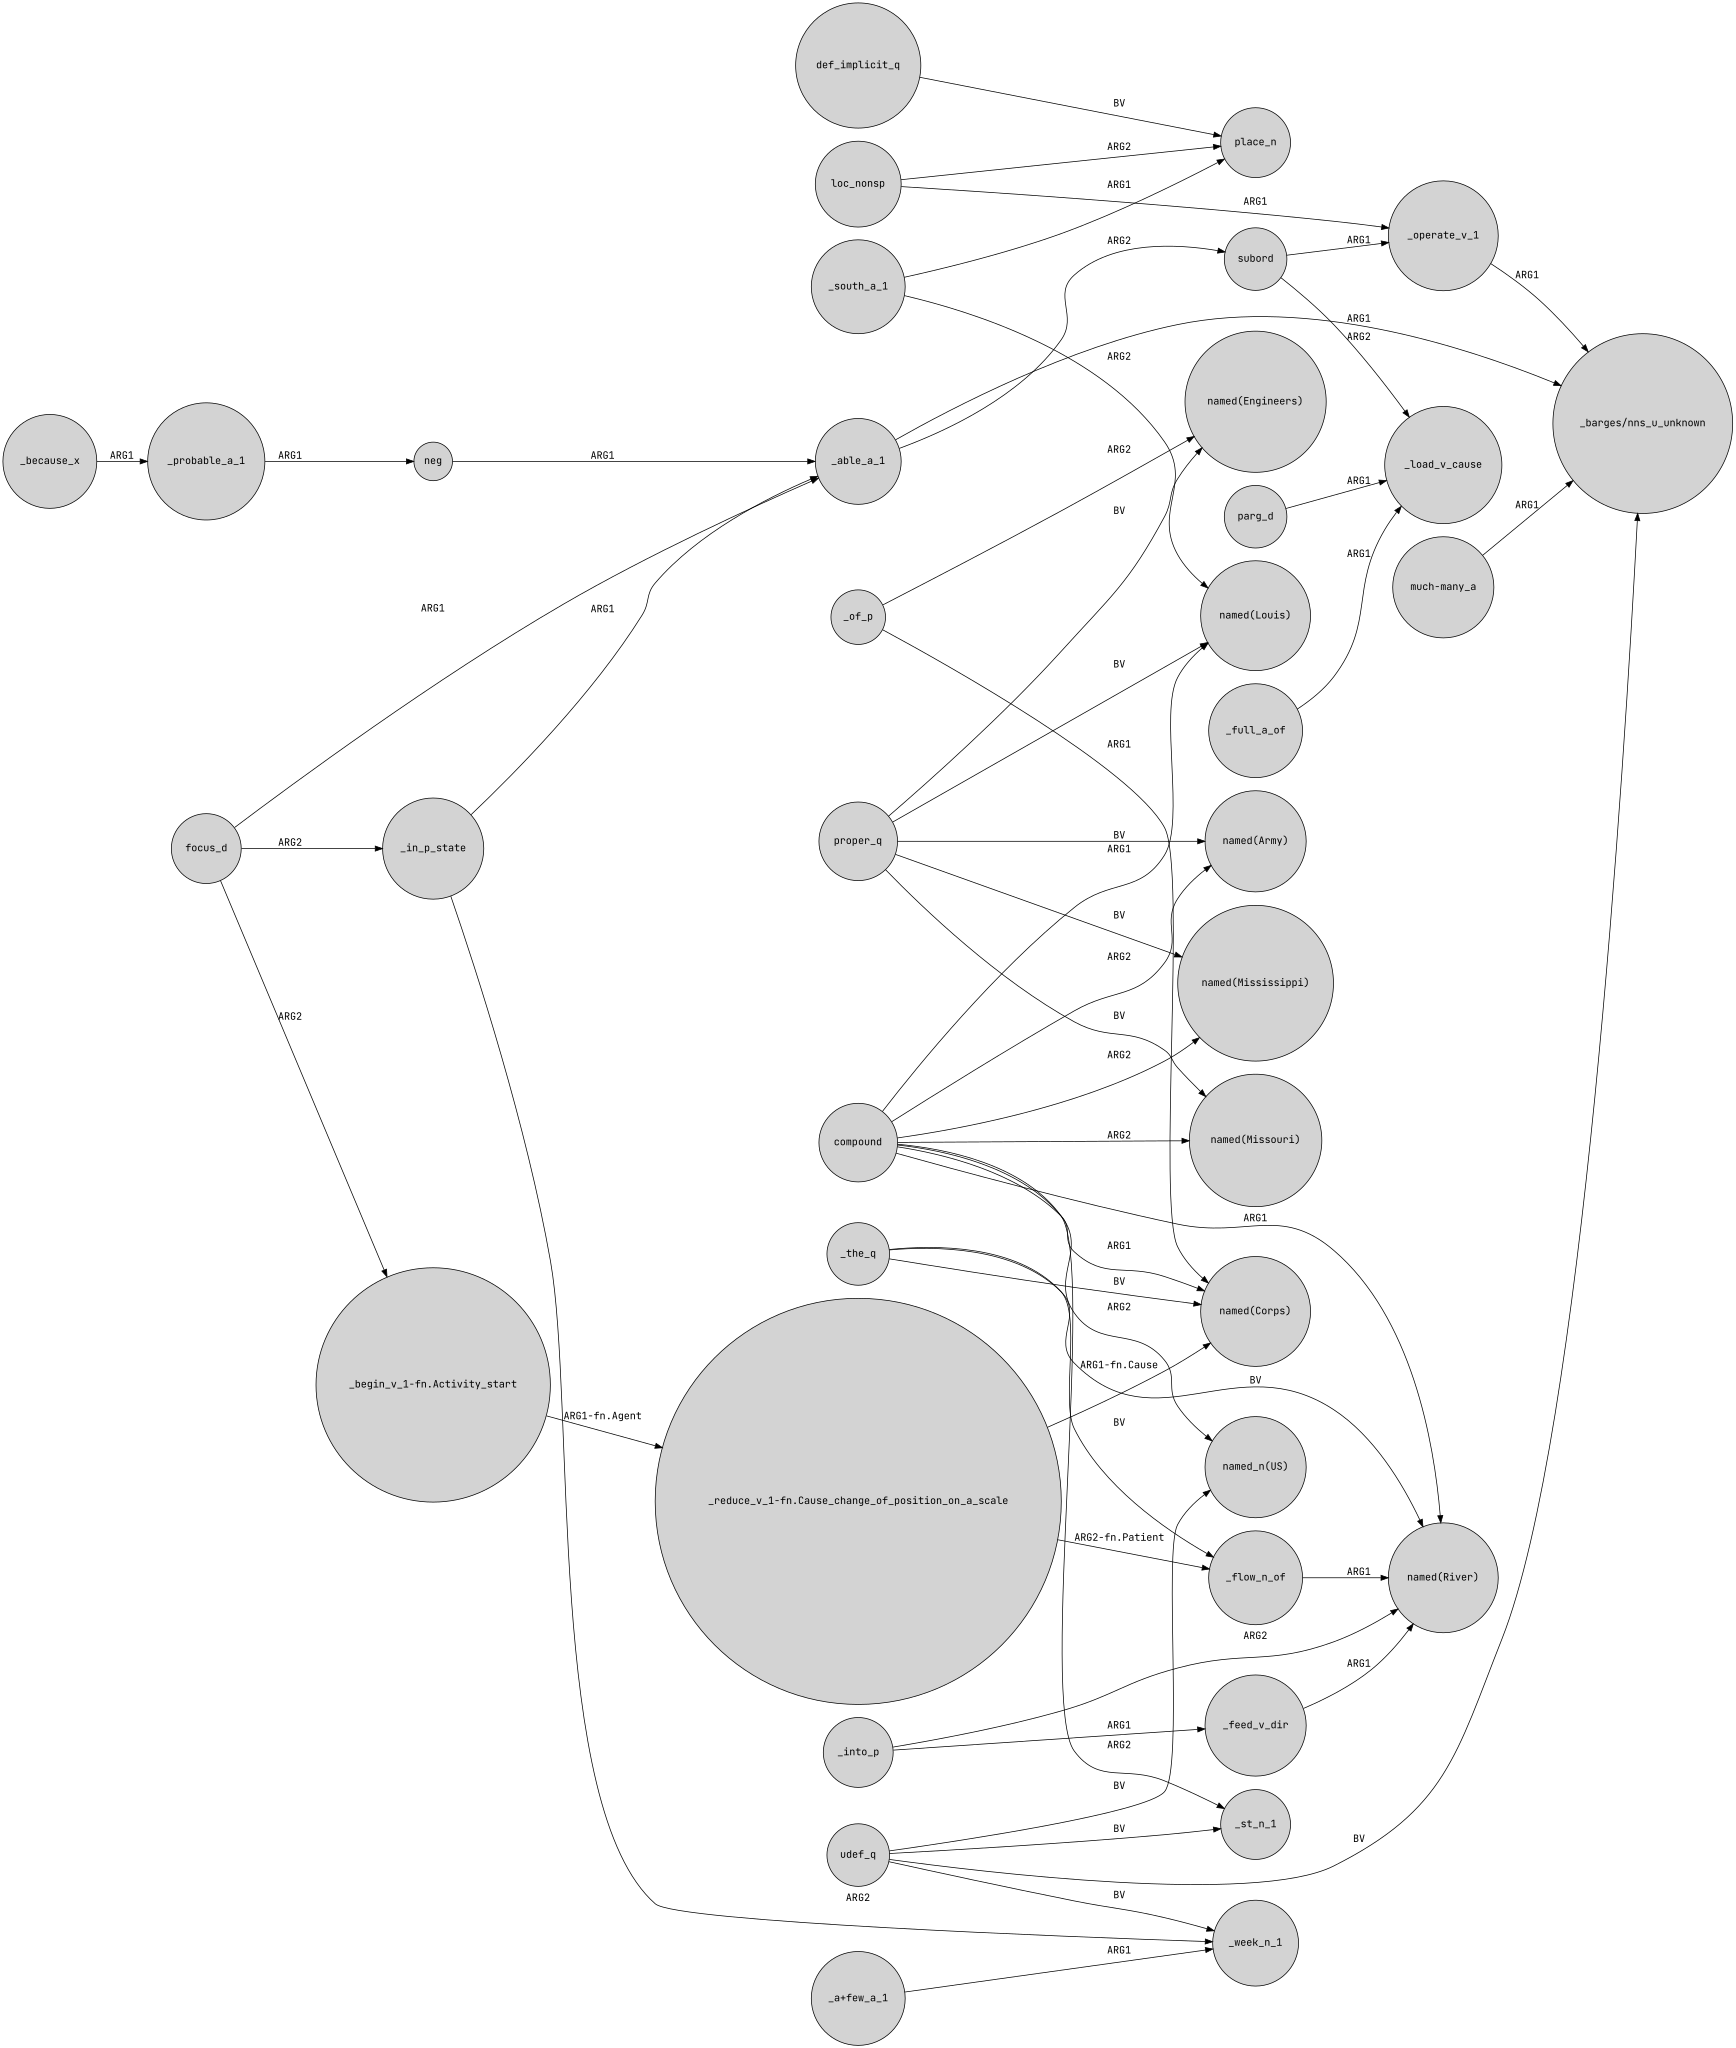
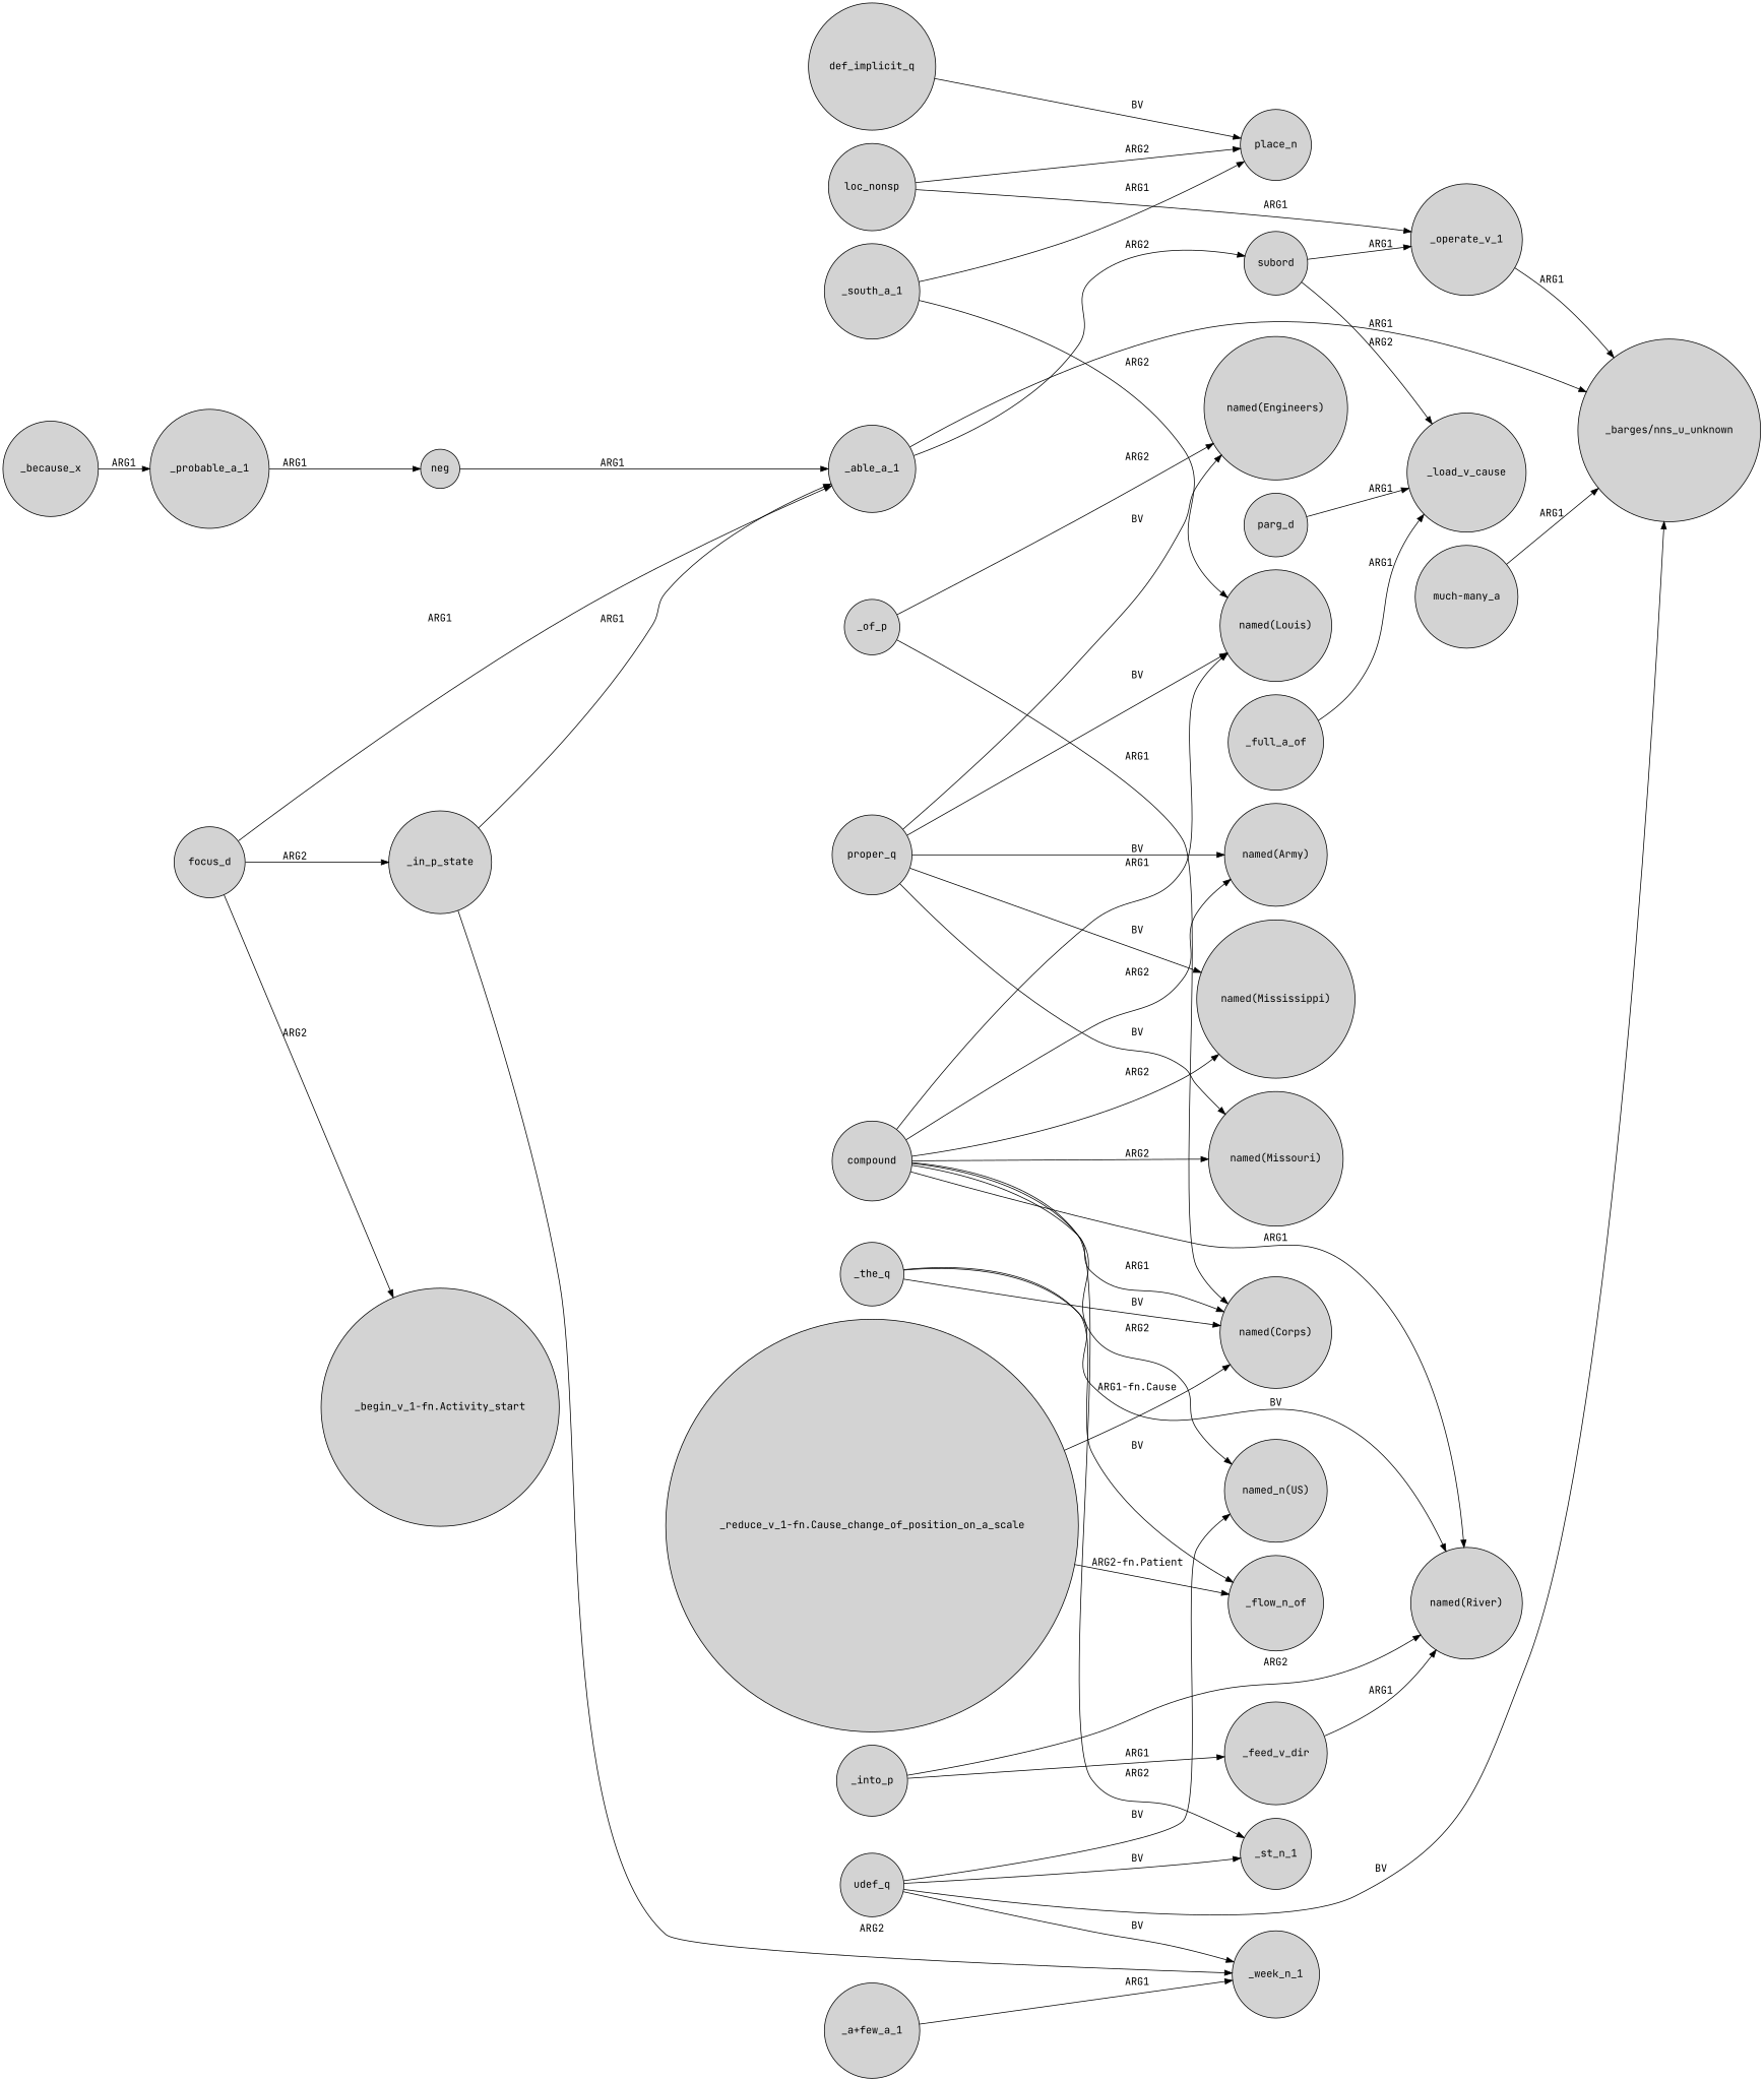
  digraph {
    fontname="JetBrains Mono"
    rankdir=LR
    node [fontname="JetBrains Mono" shape=circle style=filled]
    edge [fontname="JetBrains Mono"]
    proper_q
    "named(Mississippi)"
    "named(Louis)"
    "named(Engineers)"
    "named(Army)"
    "named(Missouri)"
    _of_p
    "named(Corps)"
    "_begin_v_1-fn.Activity_start"
    "_reduce_v_1-fn.Cause_change_of_position_on_a_scale"
    _flow_n_of
    "named(River)"
    _because_x
    _probable_a_1
    neg
    _able_a_1
    udef_q
    "named_n(US)"
    "_barges/nns_u_unknown"
    _st_n_1
    _week_n_1
    _operate_v_1
    parg_d
    _load_v_cause
    focus_d
    _in_p_state
    subord
    compound
    _the_q
    def_implicit_q
    place_n
    _feed_v_dir
    "much-many_a"
    "_a+few_a_1"
    _into_p
    _south_a_1
    loc_nonsp
    _full_a_of
    proper_q -> "named(Mississippi)" [label=BV]
    proper_q -> "named(Louis)" [label=BV]
    proper_q -> "named(Engineers)" [label=BV]
    proper_q -> "named(Army)" [label=BV]
    proper_q -> "named(Missouri)" [label=BV]
    _of_p -> "named(Engineers)" [label=ARG2]
    _of_p -> "named(Corps)" [label=ARG1]
-   "_begin_v_1-fn.Activity_start" -> "_reduce_v_1-fn.Cause_change_of_position_on_a_scale" [label="ARG1-fn.Agent"]
    "_reduce_v_1-fn.Cause_change_of_position_on_a_scale" -> "named(Corps)" [label="ARG1-fn.Cause"]
    "_reduce_v_1-fn.Cause_change_of_position_on_a_scale" -> _flow_n_of [label="ARG2-fn.Patient"]
-   _flow_n_of -> "named(River)" [label=ARG1]
    _because_x -> _probable_a_1 [label=ARG1]
    _probable_a_1 -> neg [label=ARG1]
    neg -> _able_a_1 [label=ARG1]
    _able_a_1 -> "_barges/nns_u_unknown" [label=ARG1]
    _able_a_1 -> subord [label=ARG2]
    udef_q -> "named_n(US)" [label=BV]
    udef_q -> "_barges/nns_u_unknown" [label=BV]
    udef_q -> _st_n_1 [label=BV]
    udef_q -> _week_n_1 [label=BV]
    _operate_v_1 -> "_barges/nns_u_unknown" [label=ARG1]
    parg_d -> _load_v_cause [label=ARG1]
    focus_d -> "_begin_v_1-fn.Activity_start" [label=ARG2]
    focus_d -> _able_a_1 [label=ARG1]
    focus_d -> _in_p_state [label=ARG2]
    _in_p_state -> _able_a_1 [label=ARG1]
    _in_p_state -> _week_n_1 [label=ARG2]
    subord -> _operate_v_1 [label=ARG1]
    subord -> _load_v_cause [label=ARG2]
    compound -> "named(Mississippi)" [label=ARG2]
    compound -> "named(Louis)" [label=ARG1]
    compound -> "named(Army)" [label=ARG2]
    compound -> "named(Missouri)" [label=ARG2]
    compound -> "named(Corps)" [label=ARG1]
    compound -> "named(River)" [label=ARG1]
    compound -> "named_n(US)" [label=ARG2]
    compound -> _st_n_1 [label=ARG2]
    _the_q -> "named(Corps)" [label=BV]
    _the_q -> _flow_n_of [label=BV]
    _the_q -> "named(River)" [label=BV]
    def_implicit_q -> place_n [label=BV]
    _feed_v_dir -> "named(River)" [label=ARG1]
    "much-many_a" -> "_barges/nns_u_unknown" [label=ARG1]
    "_a+few_a_1" -> _week_n_1 [label=ARG1]
    _into_p -> "named(River)" [label=ARG2]
    _into_p -> _feed_v_dir [label=ARG1]
    _south_a_1 -> "named(Louis)" [label=ARG2]
    _south_a_1 -> place_n [label=ARG1]
    loc_nonsp -> _operate_v_1 [label=ARG1]
    loc_nonsp -> place_n [label=ARG2]
    _full_a_of -> _load_v_cause [label=ARG1]
  }
